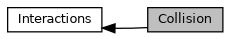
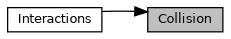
  digraph {
    rankdir=LR
    node [color=black fontname=Helvetica fontsize=10 shape=box style=filled]
    n1 [fillcolor=white height=0.2 label=Interactions width=0.4]
    n2 [fillcolor=grey75 fontcolor=black height=0.2 label=Collision width=0.4]
-   n1 -> n2 [dir=back fontname=Helvetica fontsize=10 labelfontname=Helvetica labelfontsize=10 shape=plaintext style=solid]
+   n2 -> n1 [dir=back fontname=Helvetica fontsize=10 labelfontname=Helvetica labelfontsize=10 shape=plaintext style=solid]
  }
